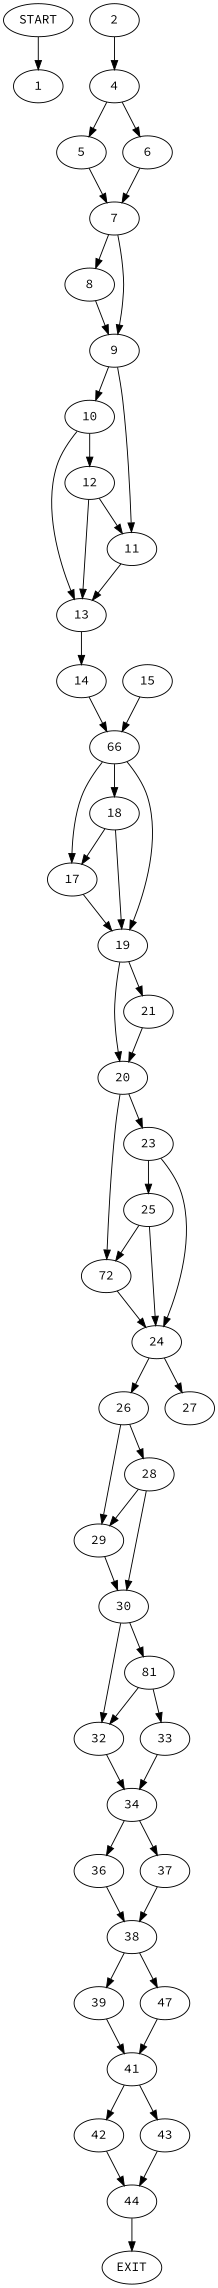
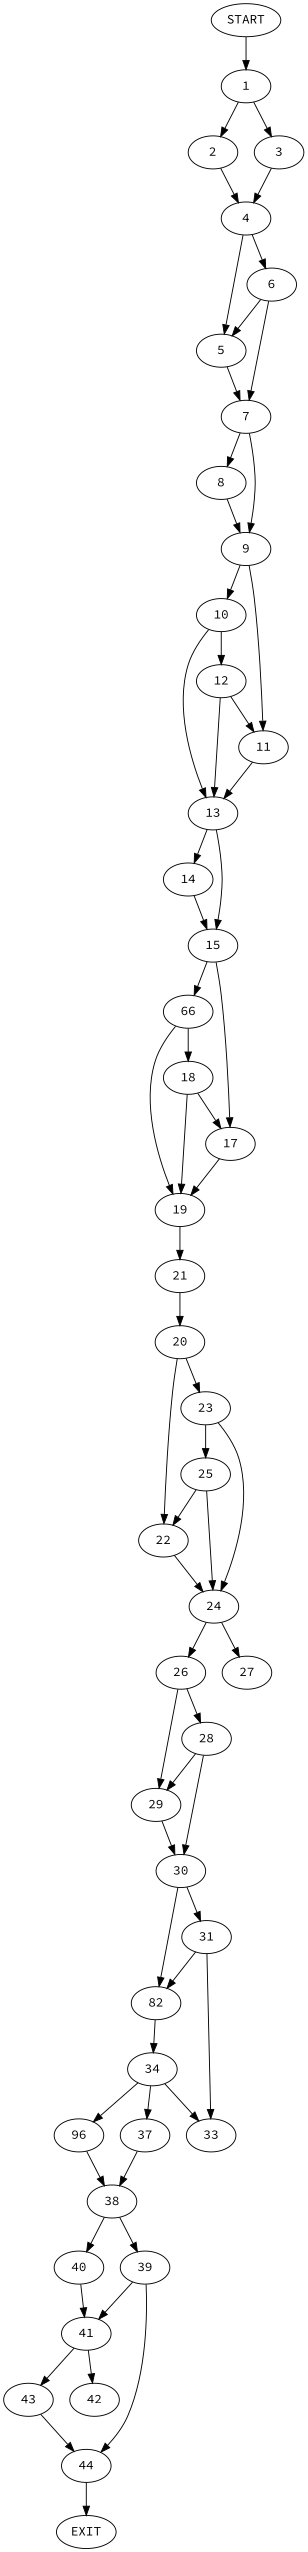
  digraph {
    fontname="Source Code Pro"
    node [fontname="Source Code Pro"]
    edge [fontname="Source Code Pro"]
    n1 [label=START]
    1
    2
+   3
    n5 [label=EXIT]
    4
    5
    6
    7
    8
    9
    10
    11
    12
    13
    14
    15
    n18 [label=66]
    17
    18
    19
    20
    21
-   22 [label=72]
+   22
    23
    24
    25
    26
    27
    28
    29
    30
-   31 [label=81]
-   32
+   31
+   32 [label=82]
    33
    34
-   36
+   36 [label=96]
    37
    38
    39
-   40 [label=47]
+   40
    41
    42
    43
    44
    n1 -> 1
+   1 -> 2
+   1 -> 3
    2 -> 4
+   3 -> 4
    4 -> 5
    4 -> 6
    5 -> 7
+   6 -> 5
    6 -> 7
    7 -> 8
    7 -> 9
    8 -> 9
    9 -> 10
    9 -> 11
    10 -> 12
    10 -> 13
    11 -> 13
    12 -> 11
    12 -> 13
    13 -> 14
-   14 -> n18
+   13 -> 15
+   14 -> 15
    15 -> n18
-   n18 -> 17
+   15 -> 17
    n18 -> 18
    n18 -> 19
    17 -> 19
    18 -> 17
    18 -> 19
-   19 -> 20
    19 -> 21
    20 -> 22
    20 -> 23
    21 -> 20
    22 -> 24
    23 -> 24
    23 -> 25
    24 -> 26
    24 -> 27
    25 -> 22
    25 -> 24
    26 -> 28
    26 -> 29
    28 -> 29
    28 -> 30
    29 -> 30
    30 -> 31
    30 -> 32
    31 -> 32
    31 -> 33
    32 -> 34
-   33 -> 34
+   34 -> 33
    34 -> 36
    34 -> 37
    36 -> 38
    37 -> 38
    38 -> 39
    38 -> 40
    39 -> 41
    40 -> 41
    41 -> 42
    41 -> 43
-   42 -> 44
+   39 -> 44
    43 -> 44
    44 -> n5
  }
